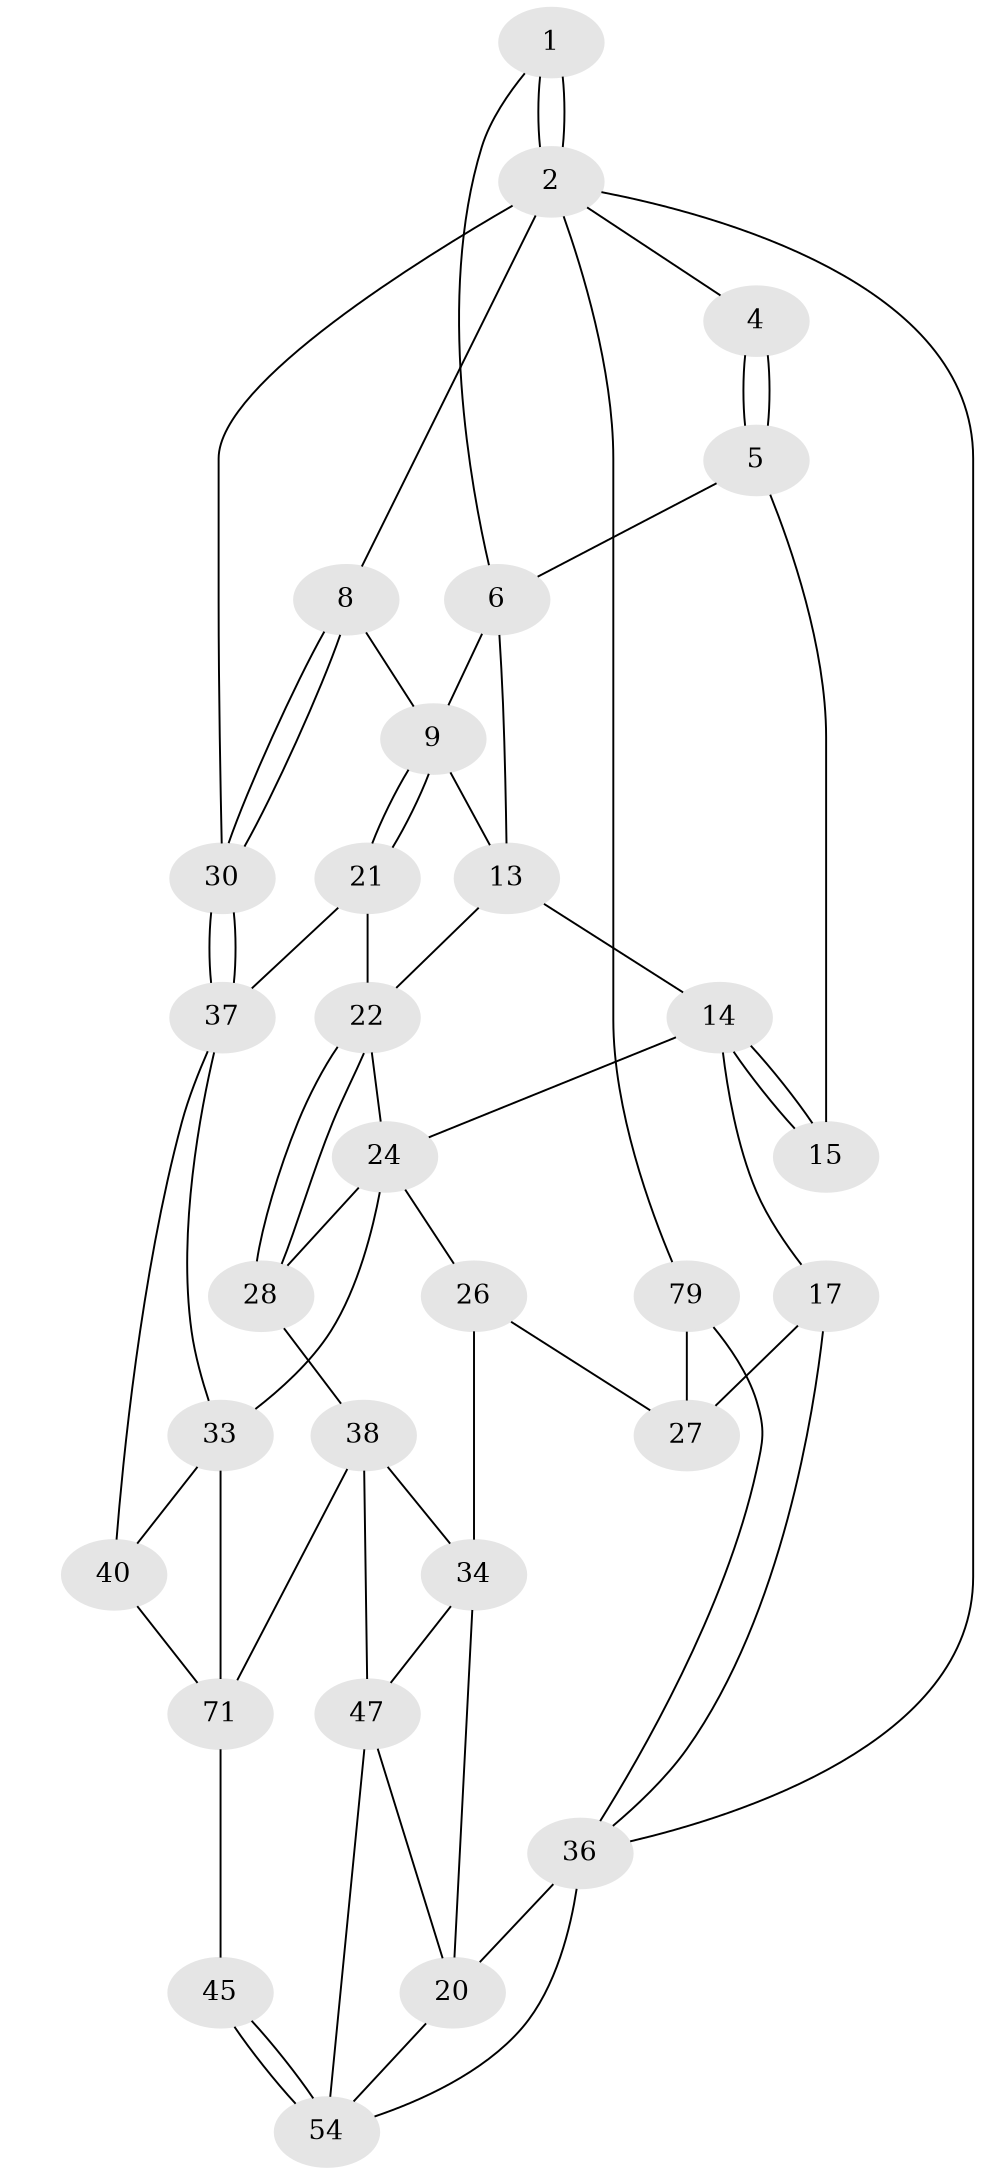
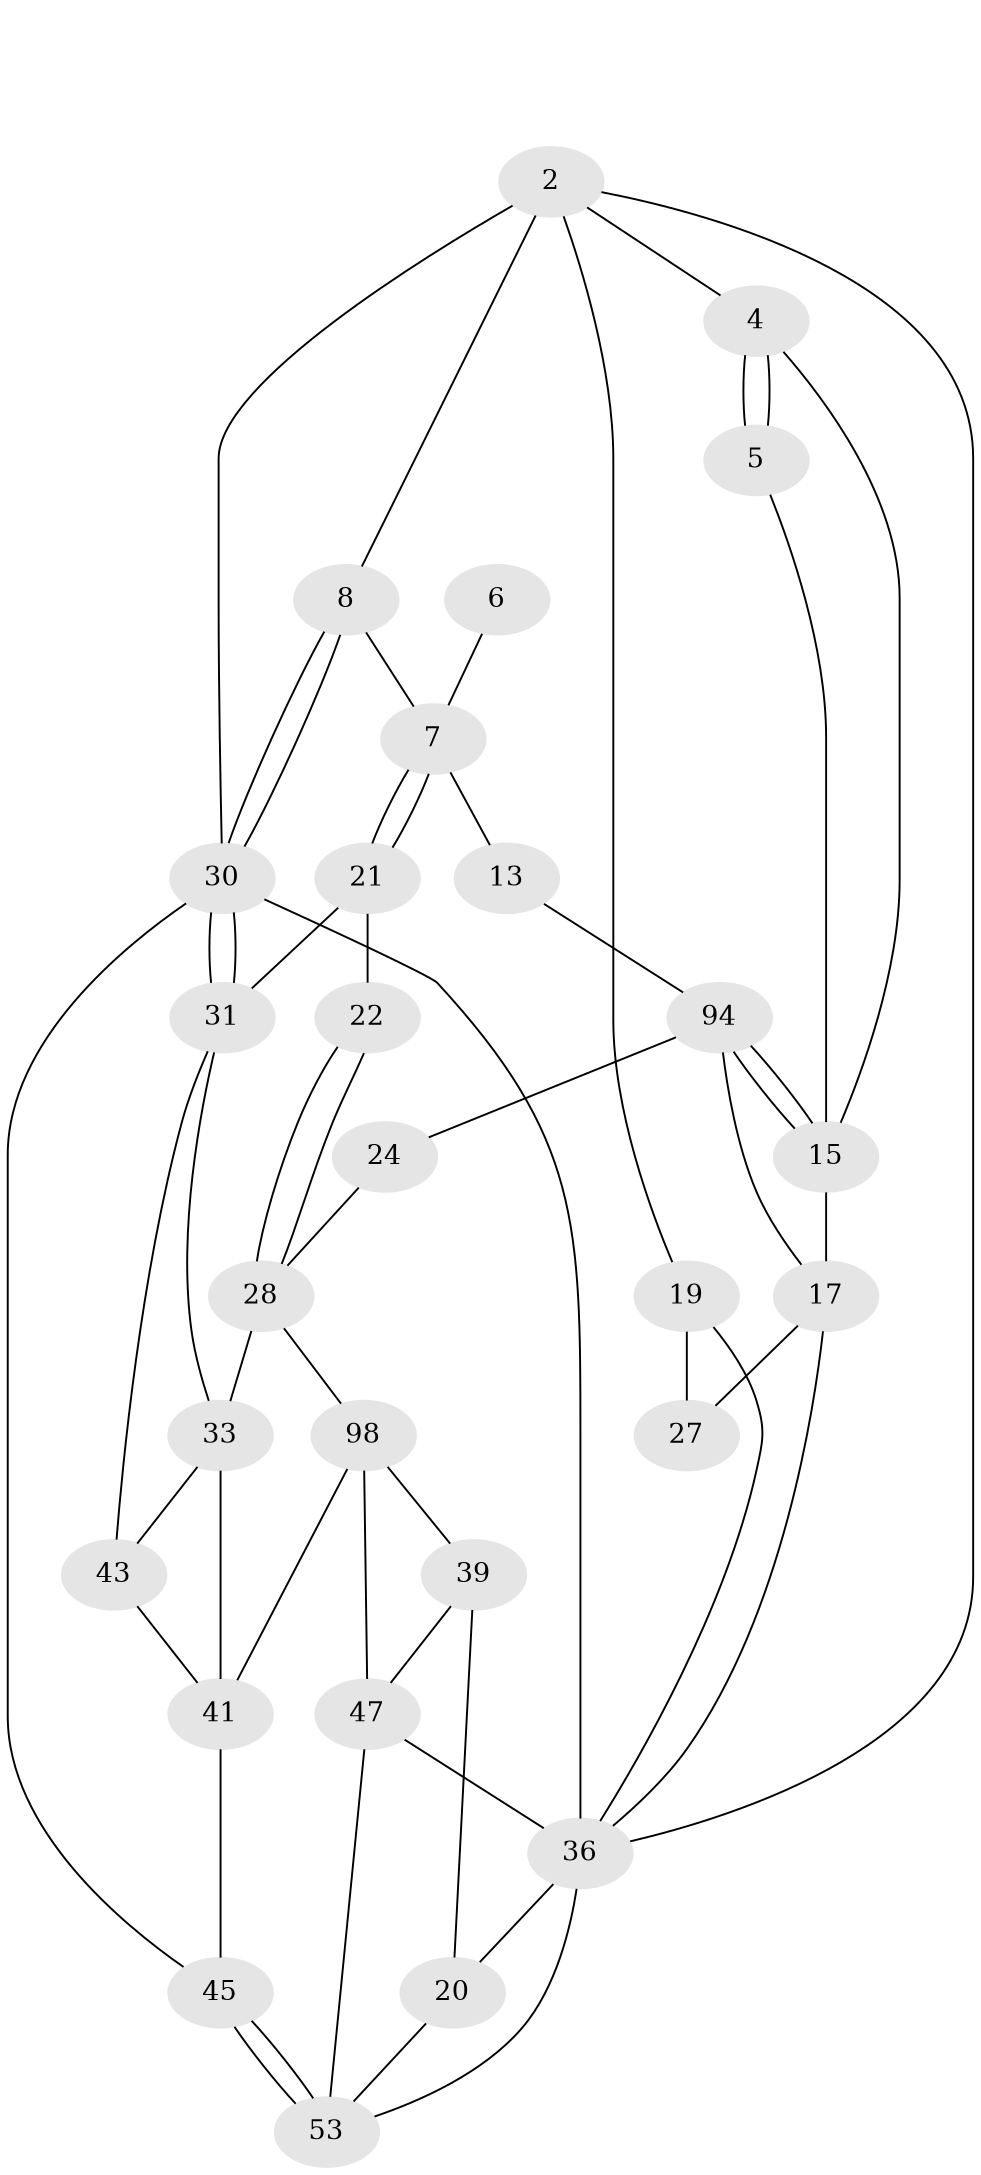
  graph {
    node [color=gray90 style=filled]
    2 [super="+3"]
-   1
    6 [super="+11"]
    4
    8
-   19 [super="+35" label=79]
+   19 [super="+35"]
    30 [super="+44"]
    36 [super="+52"]
-   9 [super="+10"]
+   9 [super="+10" label=7]
    n10 [label=13 super="+13"]
    5 [super="+7"]
    15 [super="+16"]
    27 [super="+34"]
-   31 [super="+32" label=37]
+   31 [super="+32"]
    45 [super="+46"]
    n16 [label=20 super="+51"]
-   53 [super="+54" label=54]
+   53 [super="+54"]
    17 [super="+18"]
    21
-   14 [super="+20"]
+   14 [super="+20" label=94]
    22 [super="+23"]
    24 [super="+25"]
    28 [super="+29"]
-   26 [super="+37"]
    33 [super="+40"]
-   43 [label=40]
-   38 [super="+42"]
-   39 [super="+49" label=34]
+   43
+   38 [super="+42" label=98]
+   39 [super="+49"]
    47 [super="+48"]
-   41 [label=71]
+   41
    2 -- 4
    2 -- 8
    2 -- 19
    2 -- 30
    2 -- 36
-   1 -- 2
-   1 -- 2
-   1 -- 6
    6 -- 9
-   6 -- n10
    4 -- 5
    4 -- 5
+   4 -- 15
    8 -- 30
    8 -- 30
    8 -- 9
    19 -- 36
    19 -- 27
+   30 -- 36
    30 -- 31
    30 -- 31
+   30 -- 45
    36 -- n16
    36 -- 53
    9 -- n10
    9 -- 21
    9 -- 21
    n10 -- 14
-   n10 -- 22
-   5 -- 6
    5 -- 15
+   15 -- 17
    31 -- 33
    31 -- 43
    45 -- 53
    45 -- 53
    n16 -- 53
    17 -- 36
    17 -- 27
    21 -- 31
    21 -- 22
    14 -- 15
    14 -- 15
    14 -- 17
    14 -- 24
-   22 -- 24
    22 -- 28
    22 -- 28
    24 -- 28
-   24 -- 26
-   24 -- 33
+   28 -- 33
    28 -- 38
-   26 -- 27 [weight=2]
-   26 -- 39
    33 -- 43
    33 -- 41
    43 -- 41
    38 -- 39
    38 -- 47
    38 -- 41
    39 -- n16
    39 -- 47
-   47 -- n16
+   47 -- 36
    47 -- 53
    41 -- 45
  }
